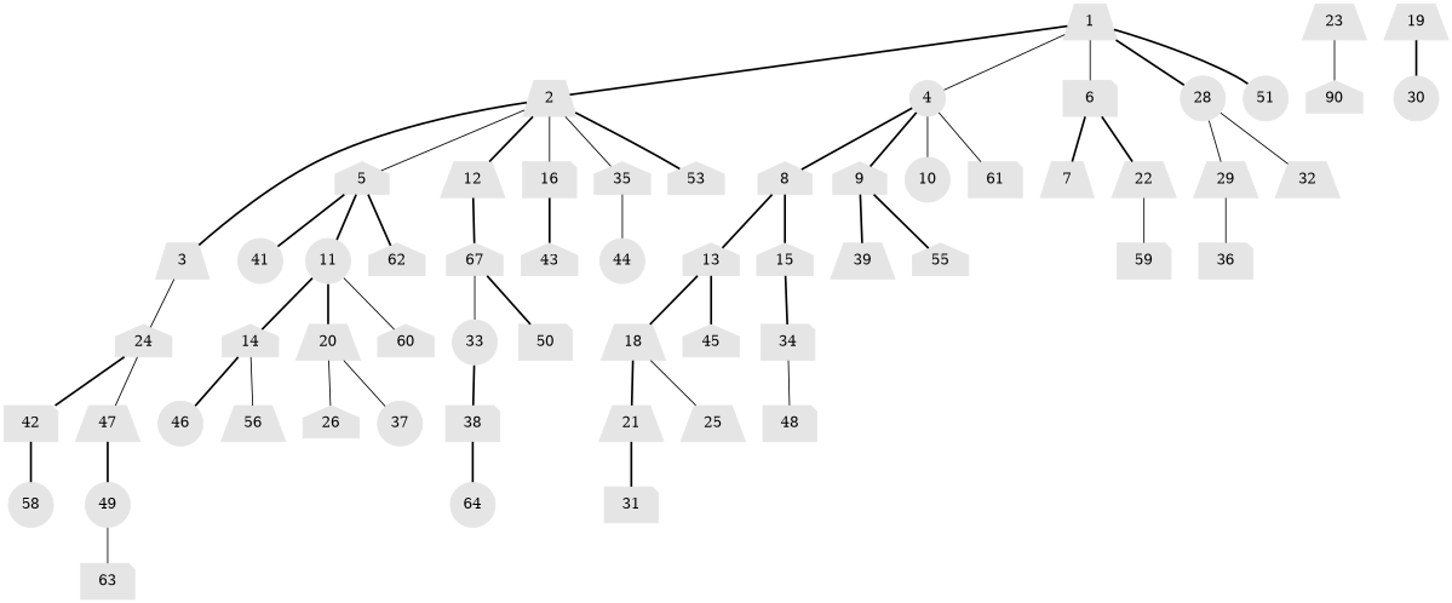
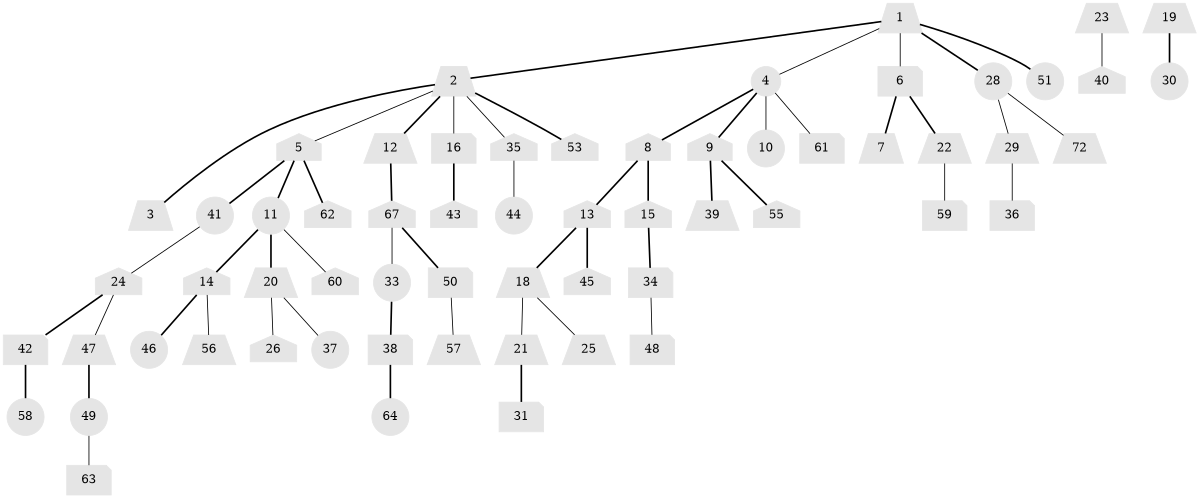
  graph {
    node [color=gray90 shape=trapezium style=filled]
    edge [style=bold weight=1.0]
    1
    2
    4 [shape=circle]
    6 [shape=note]
    28 [shape=circle]
    51 [shape=circle]
    3
    5 [shape=house]
    12
    16 [shape=note]
    35 [shape=house]
    53 [shape=house]
    8 [shape=house]
    9 [shape=house]
    10 [shape=circle]
    61 [shape=note]
    7
    22
    29
-   32
+   32 [label=72]
    24 [shape=house]
    11 [shape=circle]
    41 [shape=circle]
    62 [shape=house]
    n25 [label=67 shape=house]
    43 [shape=house]
    44 [shape=circle]
    42 [shape=note]
    47
    13 [shape=house]
    15 [shape=house]
    39
    55 [shape=house]
    14 [shape=house]
    20
    60 [shape=house]
    59 [shape=note]
-   40 [shape=house label=90]
+   40 [shape=house]
    23
    18
    45 [shape=house]
    34 [shape=note]
    46 [shape=circle]
    56
    26 [shape=house]
    37 [shape=circle]
    33 [shape=circle]
    50 [shape=note]
    21
    25
    48 [shape=note]
    30 [shape=circle]
    19
    31 [shape=note]
    58 [shape=circle]
    49 [shape=circle]
    38 [shape=note]
+   57
    36 [shape=note]
    64 [shape=circle]
    63 [shape=note]
    1 -- 2
    1 -- 4 [style=solid]
    1 -- 6 [style=solid]
    1 -- 28
    1 -- 51
    2 -- 3
    2 -- 5 [style=solid]
    2 -- 12
    2 -- 16 [style=solid]
    2 -- 35 [style=solid]
    2 -- 53
    4 -- 8
    4 -- 9
    4 -- 10 [style=solid weight=2.0]
    4 -- 61 [style=solid]
    6 -- 7
    6 -- 22
    28 -- 29 [style=solid]
    28 -- 32 [style=solid]
-   3 -- 24 [style=solid]
+   41 -- 24 [style=solid]
    5 -- 11
    5 -- 41
    5 -- 62
    12 -- n25
    16 -- 43
    35 -- 44 [style=solid weight=2.0]
    8 -- 13
    8 -- 15
    9 -- 39
    9 -- 55
    22 -- 59 [style=solid]
    29 -- 36 [style=solid]
    24 -- 42
    24 -- 47 [style=solid]
    11 -- 14
    11 -- 20 [weight=2.0]
    11 -- 60 [style=solid]
    n25 -- 33 [style=solid]
    n25 -- 50
    42 -- 58
    47 -- 49
    13 -- 18
    13 -- 45 [weight=2.0]
    15 -- 34
    14 -- 46
    14 -- 56 [style=solid]
    20 -- 26 [style=solid]
    20 -- 37 [style=solid]
    23 -- 40 [style=solid]
-   18 -- 21
+   18 -- 21 [style=solid]
    18 -- 25 [style=solid]
    34 -- 48 [style=solid]
    33 -- 38 [weight=2.0]
+   50 -- 57 [style=solid]
    21 -- 31
    19 -- 30
    49 -- 63 [style=solid]
    38 -- 64
  }
